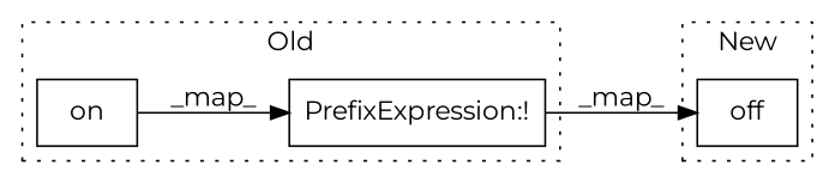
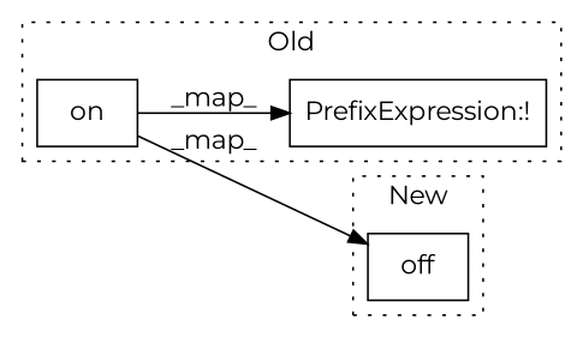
  digraph {
    fontname=Montserrat
    rankdir=LR
    node [a=32 fontname=Montserrat shape=box]
    edge [fontname=Montserrat]
    n1 [l=4 label=on s=3382]
    n2 [a=38 l=1 label="PrefixExpression:!" s=3352]
    n3 [l=5 label=off s=3381]
    subgraph cluster_1 {
      label=Old
      style=dotted
      n1
      n2
    }
    subgraph cluster_2 {
      label=New
      style=dotted
      n3
    }
    n1 -> n2 [label=_map_]
-   n2 -> n3 [label=_map_]
+   n1 -> n3 [label=_map_]
  }
